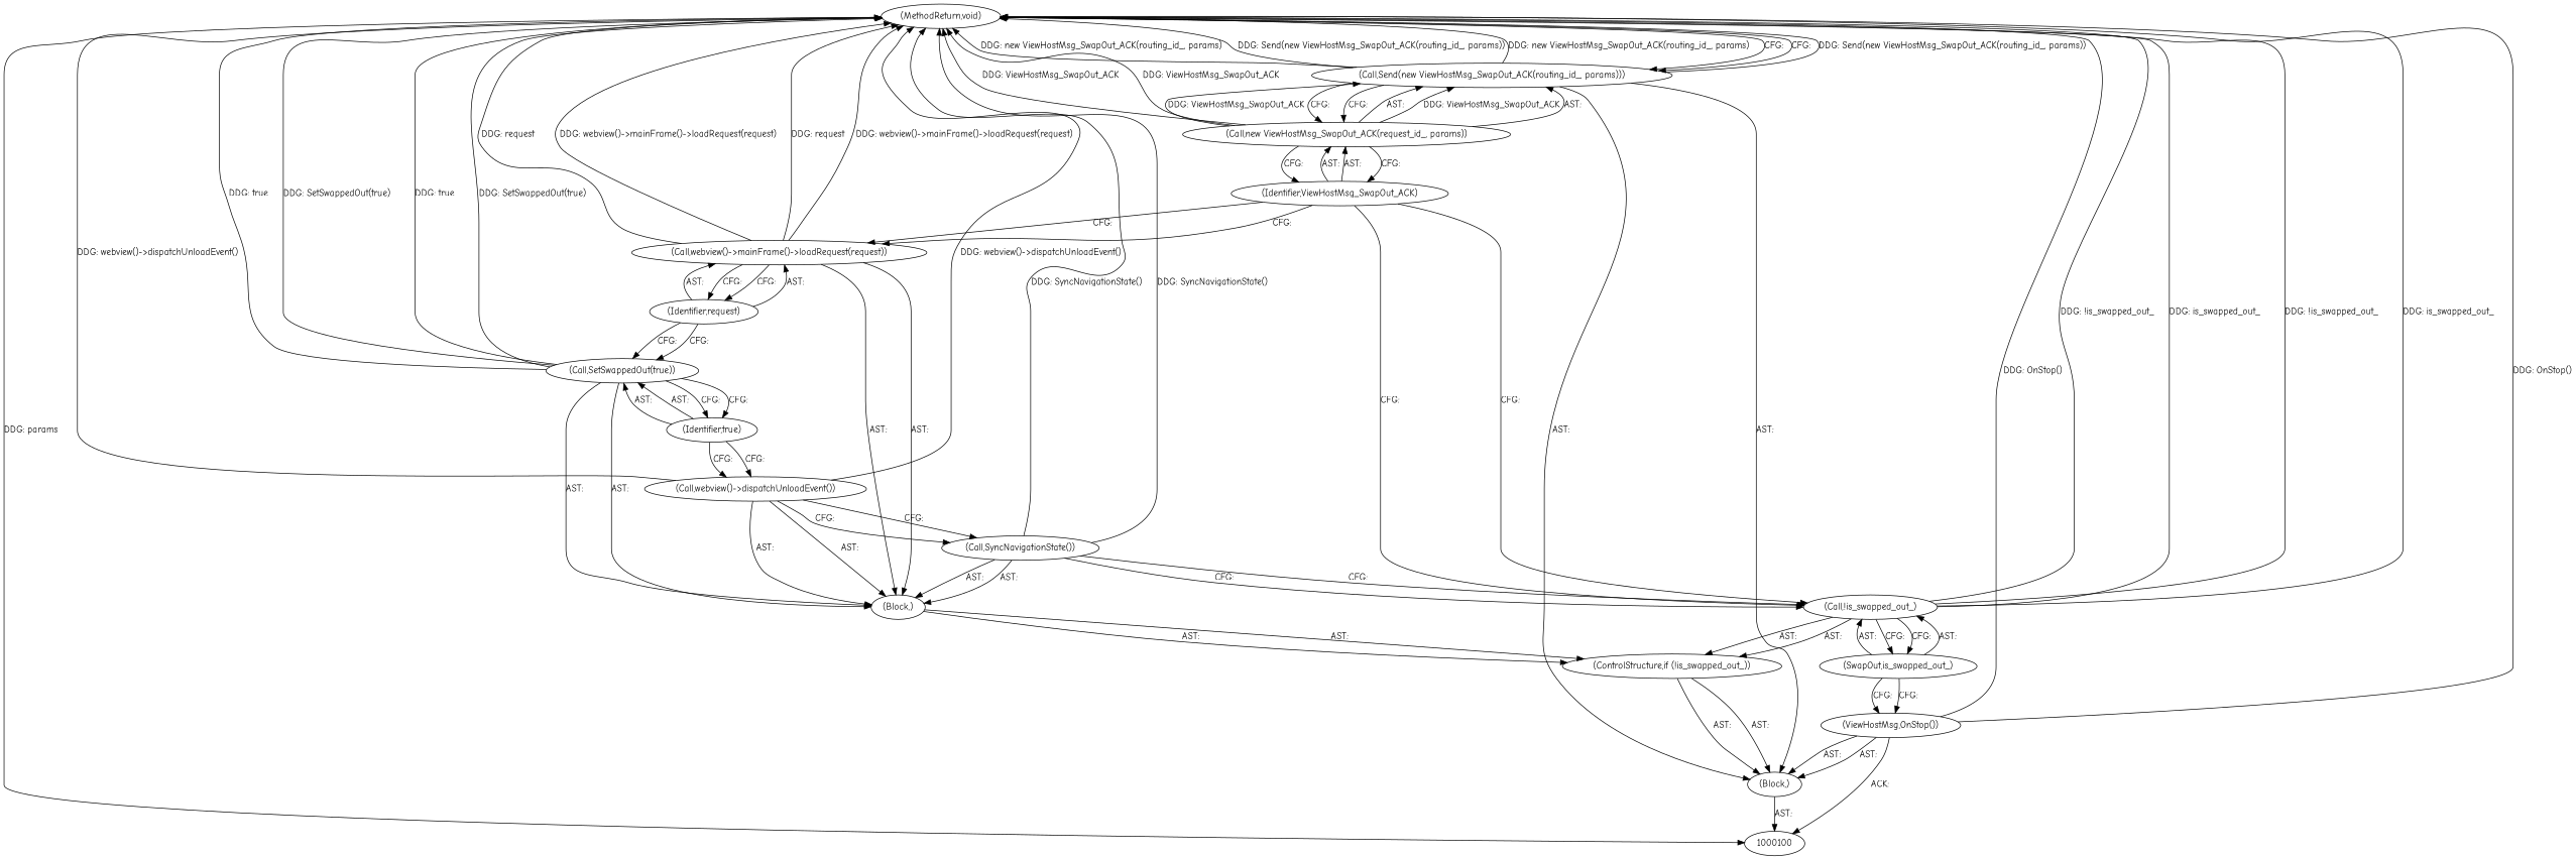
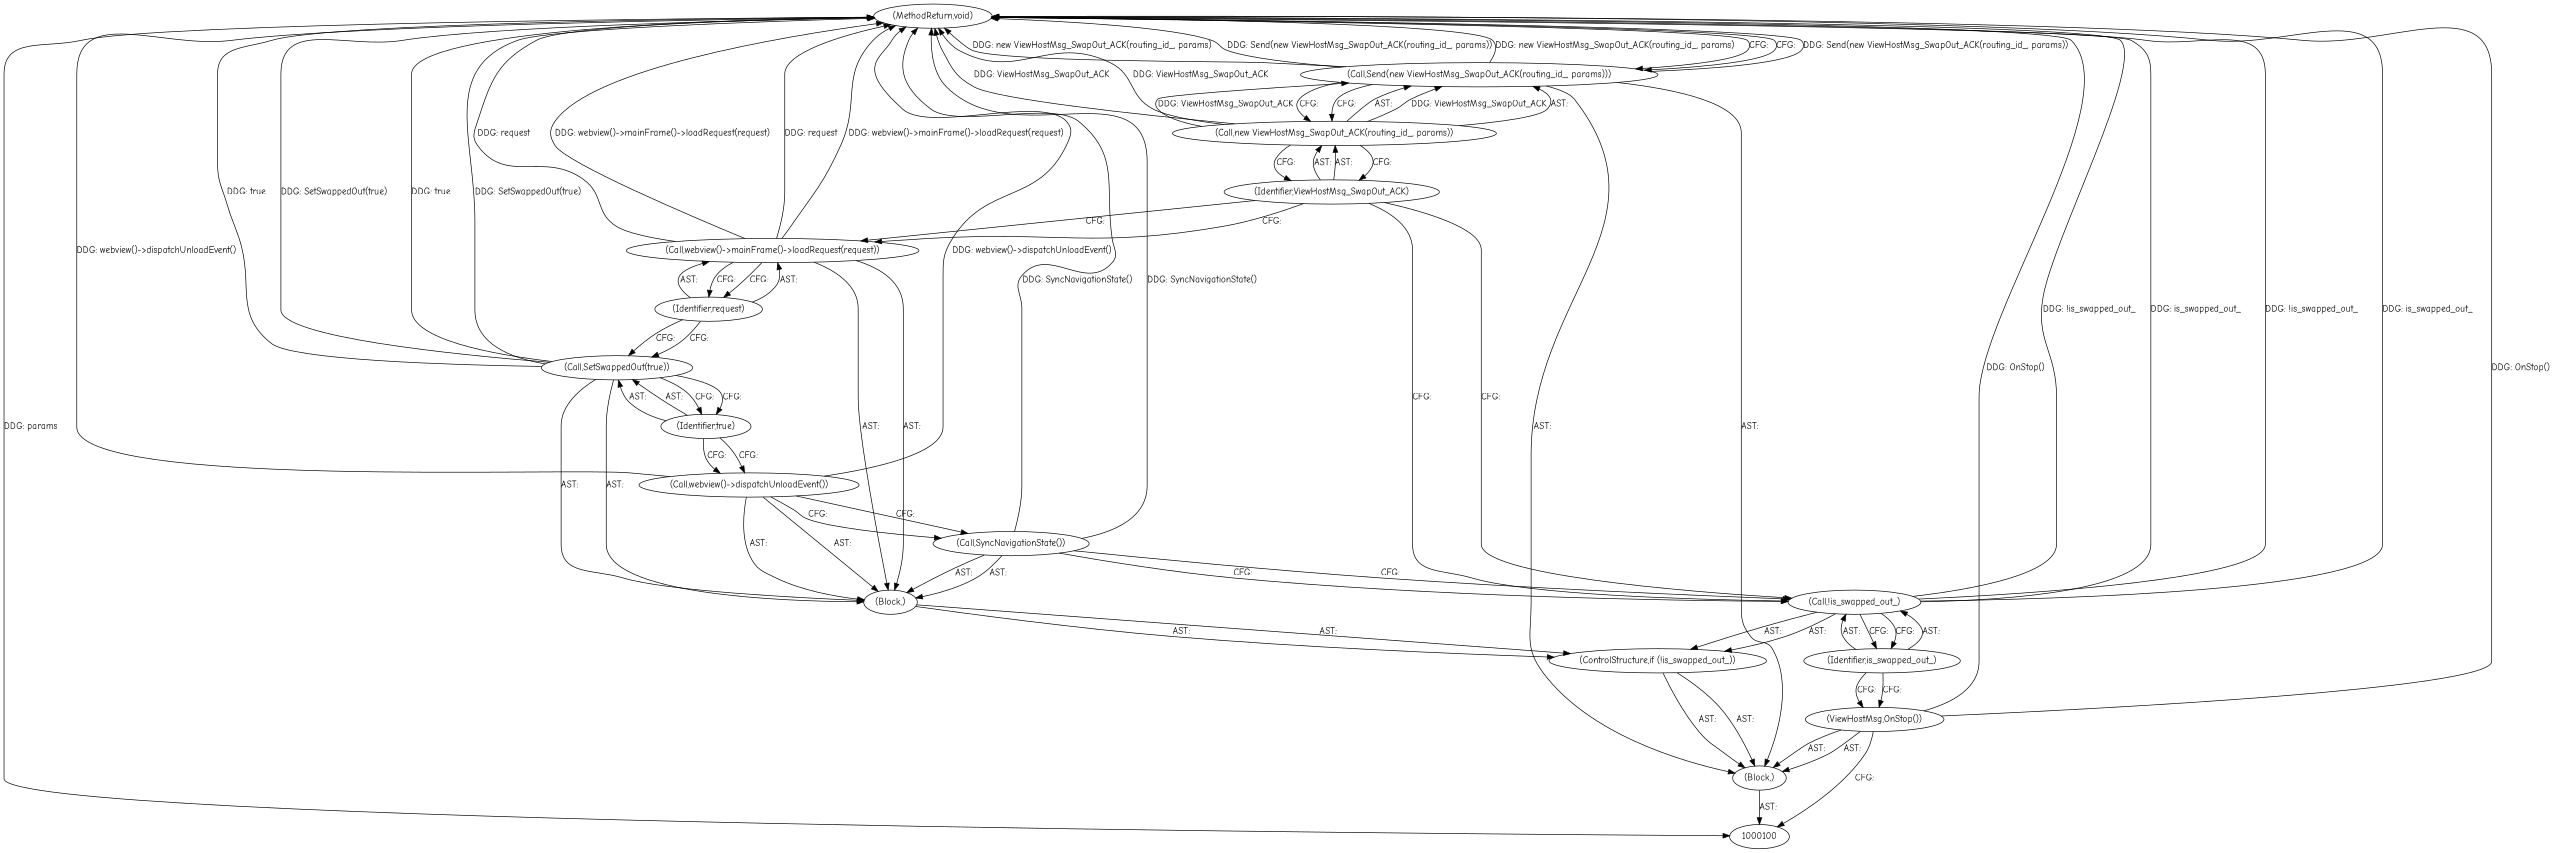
  digraph {
    fontname="Comic Neue"
    node [fontname="Comic Neue"]
    edge [fontname="Comic Neue"]
    n1 [label="(MethodReturn,void)"]
    n2 [label="(Call,Send(new ViewHostMsg_SwapOut_ACK(routing_id_, params)))"]
    1000100
    n4 [label="(Block,)"]
-   n5 [label="(Call,new ViewHostMsg_SwapOut_ACK(request_id_, params))"]
+   n5 [label="(Call,new ViewHostMsg_SwapOut_ACK(routing_id_, params))"]
    n6 [label="(Identifier,true)"]
    n7 [label="(Call,SetSwappedOut(true))"]
    n8 [label="(Call,webview()->dispatchUnloadEvent())"]
    n9 [label="(Block,)"]
    n10 [label="(Call,SyncNavigationState())"]
    n11 [label="(ControlStructure,if (!is_swapped_out_))"]
    n12 [label="(Identifier,request)"]
    n13 [label="(Call,webview()->mainFrame()->loadRequest(request))"]
    n14 [label="(Identifier,ViewHostMsg_SwapOut_ACK)"]
    n15 [label="(Call,!is_swapped_out_)"]
-   n16 [label="(SwapOut,is_swapped_out_)"]
+   n16 [label="(Identifier,is_swapped_out_)"]
    n17 [label="(ViewHostMsg,OnStop())"]
    n1 -> n2 [label="CFG: "]
    n1 -> n2 [label="CFG: "]
    n1 -> 1000100 [label="DDG: params"]
    n2 -> n1 [label="DDG: Send(new ViewHostMsg_SwapOut_ACK(routing_id_, params))"]
    n2 -> n1 [label="DDG: new ViewHostMsg_SwapOut_ACK(routing_id_, params)"]
    n2 -> n1 [label="DDG: Send(new ViewHostMsg_SwapOut_ACK(routing_id_, params))"]
    n2 -> n1 [label="DDG: new ViewHostMsg_SwapOut_ACK(routing_id_, params)"]
    n2 -> n4 [label="AST: "]
    n2 -> n4 [label="AST: "]
    n2 -> n5 [label="CFG: "]
    n2 -> n5 [label="CFG: "]
    n4 -> 1000100 [label="AST: "]
    n5 -> n1 [label="DDG: ViewHostMsg_SwapOut_ACK"]
    n5 -> n1 [label="DDG: ViewHostMsg_SwapOut_ACK"]
    n5 -> n2 [label="AST: "]
    n5 -> n2 [label="DDG: ViewHostMsg_SwapOut_ACK"]
    n5 -> n2 [label="AST: "]
    n5 -> n2 [label="DDG: ViewHostMsg_SwapOut_ACK"]
    n5 -> n14 [label="CFG: "]
    n5 -> n14 [label="CFG: "]
    n6 -> n7 [label="AST: "]
    n6 -> n7 [label="AST: "]
    n6 -> n8 [label="CFG: "]
    n6 -> n8 [label="CFG: "]
    n7 -> n1 [label="DDG: SetSwappedOut(true)"]
    n7 -> n1 [label="DDG: true"]
    n7 -> n1 [label="DDG: SetSwappedOut(true)"]
    n7 -> n1 [label="DDG: true"]
    n7 -> n6 [label="CFG: "]
    n7 -> n6 [label="CFG: "]
    n7 -> n9 [label="AST: "]
    n7 -> n9 [label="AST: "]
    n8 -> n1 [label="DDG: webview()->dispatchUnloadEvent()"]
    n8 -> n1 [label="DDG: webview()->dispatchUnloadEvent()"]
    n8 -> n9 [label="AST: "]
    n8 -> n9 [label="AST: "]
    n8 -> n10 [label="CFG: "]
    n8 -> n10 [label="CFG: "]
    n9 -> n11 [label="AST: "]
    n9 -> n11 [label="AST: "]
    n10 -> n1 [label="DDG: SyncNavigationState()"]
    n10 -> n1 [label="DDG: SyncNavigationState()"]
    n10 -> n9 [label="AST: "]
    n10 -> n9 [label="AST: "]
    n10 -> n15 [label="CFG: "]
    n10 -> n15 [label="CFG: "]
    n11 -> n4 [label="AST: "]
    n11 -> n4 [label="AST: "]
    n12 -> n7 [label="CFG: "]
    n12 -> n7 [label="CFG: "]
    n12 -> n13 [label="AST: "]
    n12 -> n13 [label="AST: "]
    n13 -> n1 [label="DDG: request"]
    n13 -> n1 [label="DDG: webview()->mainFrame()->loadRequest(request)"]
    n13 -> n1 [label="DDG: request"]
    n13 -> n1 [label="DDG: webview()->mainFrame()->loadRequest(request)"]
    n13 -> n9 [label="AST: "]
    n13 -> n9 [label="AST: "]
    n13 -> n12 [label="CFG: "]
    n13 -> n12 [label="CFG: "]
    n14 -> n5 [label="AST: "]
    n14 -> n5 [label="AST: "]
    n14 -> n13 [label="CFG: "]
    n14 -> n13 [label="CFG: "]
    n14 -> n15 [label="CFG: "]
    n14 -> n15 [label="CFG: "]
    n15 -> n1 [label="DDG: !is_swapped_out_"]
    n15 -> n1 [label="DDG: is_swapped_out_"]
    n15 -> n1 [label="DDG: !is_swapped_out_"]
    n15 -> n1 [label="DDG: is_swapped_out_"]
    n15 -> n11 [label="AST: "]
    n15 -> n11 [label="AST: "]
    n15 -> n16 [label="CFG: "]
    n15 -> n16 [label="CFG: "]
    n16 -> n15 [label="AST: "]
    n16 -> n15 [label="AST: "]
    n16 -> n17 [label="CFG: "]
    n16 -> n17 [label="CFG: "]
    n17 -> n1 [label="DDG: OnStop()"]
    n17 -> n1 [label="DDG: OnStop()"]
-   n17 -> 1000100 [label="ACK: "]
+   n17 -> 1000100 [label="CFG: "]
    n17 -> n4 [label="AST: "]
    n17 -> n4 [label="AST: "]
  }
